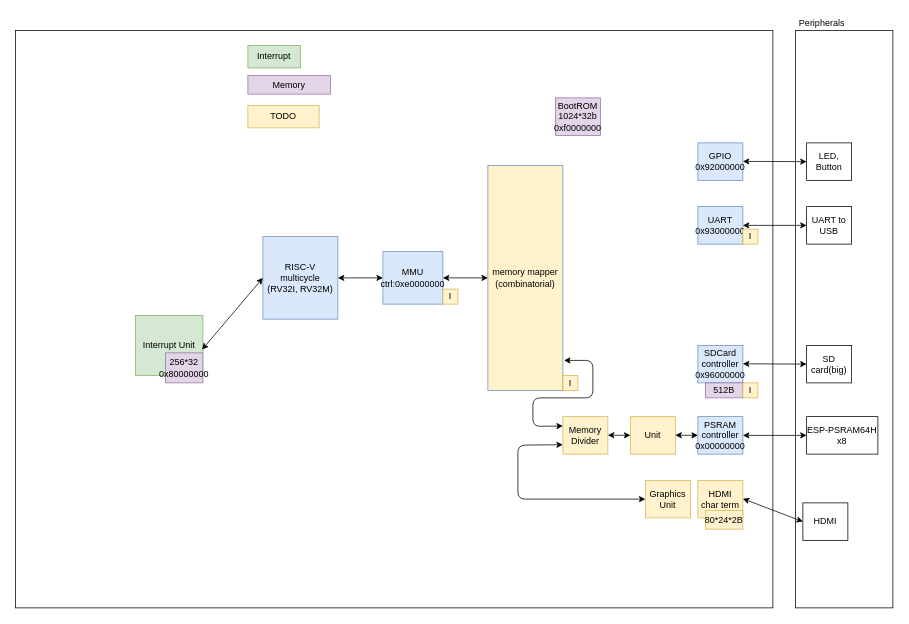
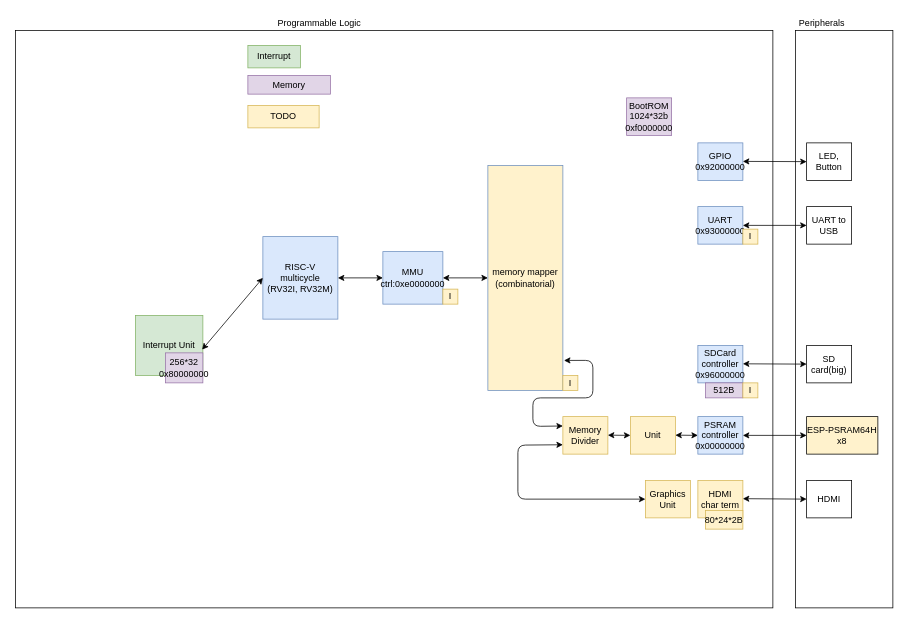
  <mxCell id="0" />
  <mxCell id="1" parent="0" />
  <mxCell id="2" value="" style="rounded=0;whiteSpace=wrap;html=1;" vertex="1" parent="1"><mxGeometry x="1060" y="40" width="130" height="770" as="geometry" /></mxCell>
  <mxCell id="3" value="" style="rounded=0;whiteSpace=wrap;html=1;" vertex="1" parent="1"><mxGeometry x="20" y="40" width="1010" height="770" as="geometry" /></mxCell>
  <mxCell id="4" value="GPIO&lt;br&gt;0x92000000" style="rounded=0;whiteSpace=wrap;html=1;fillColor=#dae8fc;strokeColor=#6c8ebf;" vertex="1" parent="1"><mxGeometry x="930" y="190" width="60" height="50" as="geometry" /></mxCell>
  <mxCell id="5" value="UART&lt;br&gt;0x93000000" style="rounded=0;whiteSpace=wrap;html=1;fillColor=#dae8fc;strokeColor=#6c8ebf;" vertex="1" parent="1"><mxGeometry x="930" y="275" width="60" height="50" as="geometry" /></mxCell>
  <mxCell id="6" value="HDMI&lt;br&gt;char term" style="rounded=0;whiteSpace=wrap;html=1;fillColor=#fff2cc;strokeColor=#d6b656;" vertex="1" parent="1"><mxGeometry x="930" y="640" width="60" height="50" as="geometry" /></mxCell>
  <mxCell id="7" value="" style="endArrow=classic;startArrow=classic;html=1;entryX=0;entryY=0.5;entryDx=0;entryDy=0;" edge="1" parent="1" target="20"><mxGeometry width="50" height="50" relative="1" as="geometry"><mxPoint x="990" y="300" as="sourcePoint" /><mxPoint x="1060" y="300" as="targetPoint" /></mxGeometry></mxCell>
  <mxCell id="8" value="" style="endArrow=classic;startArrow=classic;html=1;entryX=0;entryY=0.5;entryDx=0;entryDy=0;" edge="1" parent="1" target="19"><mxGeometry width="50" height="50" relative="1" as="geometry"><mxPoint x="990" y="214.71" as="sourcePoint" /><mxPoint x="1060" y="214.71" as="targetPoint" /></mxGeometry></mxCell>
- <mxCell id="9" value="BootROM&lt;br&gt;1024*32b&lt;br&gt;0xf0000000" style="rounded=0;whiteSpace=wrap;html=1;fillColor=#e1d5e7;strokeColor=#9673a6;" vertex="1" parent="1"><mxGeometry x="740" y="130" width="60" height="50" as="geometry" /></mxCell>
+ <mxCell id="9" value="BootROM&lt;br&gt;1024*32b&lt;br&gt;0xf0000000" style="rounded=0;whiteSpace=wrap;html=1;fillColor=#e1d5e7;strokeColor=#9673a6;" vertex="1" parent="1"><mxGeometry x="835" y="130" width="60" height="50" as="geometry" /></mxCell>
  <mxCell id="10" value="" style="endArrow=classic;startArrow=classic;html=1;entryX=0;entryY=0.5;entryDx=0;entryDy=0;" edge="1" parent="1" target="22"><mxGeometry width="50" height="50" relative="1" as="geometry"><mxPoint x="990" y="664.41" as="sourcePoint" /><mxPoint x="1060" y="664.41" as="targetPoint" /></mxGeometry></mxCell>
  <mxCell id="11" value="SDCard controller&lt;br&gt;0x96000000" style="rounded=0;whiteSpace=wrap;html=1;fillColor=#dae8fc;strokeColor=#6c8ebf;" vertex="1" parent="1"><mxGeometry x="930" y="460" width="60" height="50" as="geometry" /></mxCell>
  <mxCell id="12" value="" style="endArrow=classic;startArrow=classic;html=1;entryX=0;entryY=0.5;entryDx=0;entryDy=0;" edge="1" parent="1" target="23"><mxGeometry width="50" height="50" relative="1" as="geometry"><mxPoint x="990" y="484.58" as="sourcePoint" /><mxPoint x="1060" y="484.58" as="targetPoint" /></mxGeometry></mxCell>
  <mxCell id="13" value="512B" style="rounded=0;whiteSpace=wrap;html=1;fillColor=#e1d5e7;strokeColor=#9673a6;" vertex="1" parent="1"><mxGeometry x="940" y="510" width="50" height="20" as="geometry" /></mxCell>
  <mxCell id="14" value="80*24*2B" style="rounded=0;whiteSpace=wrap;html=1;fillColor=#fff2cc;strokeColor=#d6b656;" vertex="1" parent="1"><mxGeometry x="940" y="680" width="50" height="25" as="geometry" /></mxCell>
+ <mxCell id="15" value="Programmable Logic" style="text;html=1;align=center;verticalAlign=middle;resizable=0;points=[];autosize=1;" vertex="1" parent="1"><mxGeometry x="360" y="20" width="130" height="20" as="geometry" /></mxCell>
  <mxCell id="16" value="Unit" style="rounded=0;whiteSpace=wrap;html=1;fillColor=#fff2cc;strokeColor=#d6b656;" vertex="1" parent="1"><mxGeometry x="840" y="555" width="60" height="50" as="geometry" /></mxCell>
  <mxCell id="17" value="PSRAM controller&lt;br&gt;0x00000000" style="rounded=0;whiteSpace=wrap;html=1;fillColor=#dae8fc;strokeColor=#6c8ebf;" vertex="1" parent="1"><mxGeometry x="930" y="555" width="60" height="50" as="geometry" /></mxCell>
  <mxCell id="18" value="" style="endArrow=classic;startArrow=classic;html=1;entryX=0;entryY=0.5;entryDx=0;entryDy=0;" edge="1" parent="1" target="24"><mxGeometry width="50" height="50" relative="1" as="geometry"><mxPoint x="990" y="580" as="sourcePoint" /><mxPoint x="1060" y="580" as="targetPoint" /></mxGeometry></mxCell>
  <mxCell id="19" value="LED, Button" style="rounded=0;whiteSpace=wrap;html=1;" vertex="1" parent="1"><mxGeometry x="1075" y="190" width="60" height="50" as="geometry" /></mxCell>
  <mxCell id="20" value="UART to USB" style="rounded=0;whiteSpace=wrap;html=1;" vertex="1" parent="1"><mxGeometry x="1075" y="275" width="60" height="50" as="geometry" /></mxCell>
  <mxCell id="21" value="Peripherals" style="text;html=1;align=center;verticalAlign=middle;resizable=0;points=[];autosize=1;" vertex="1" parent="1"><mxGeometry x="1055" y="20" width="80" height="20" as="geometry" /></mxCell>
- <mxCell id="22" value="HDMI" style="rounded=0;whiteSpace=wrap;html=1;" vertex="1" parent="1"><mxGeometry x="1070" y="670" width="60" height="50" as="geometry" /></mxCell>
+ <mxCell id="22" value="HDMI" style="rounded=0;whiteSpace=wrap;html=1;" vertex="1" parent="1"><mxGeometry x="1075" y="640" width="60" height="50" as="geometry" /></mxCell>
  <mxCell id="23" value="SD card(big)" style="rounded=0;whiteSpace=wrap;html=1;" vertex="1" parent="1"><mxGeometry x="1075" y="460" width="60" height="50" as="geometry" /></mxCell>
- <mxCell id="24" value="ESP-PSRAM64H &lt;br&gt;x8" style="rounded=0;whiteSpace=wrap;html=1;" vertex="1" parent="1"><mxGeometry x="1075" y="555" width="95" height="50" as="geometry" /></mxCell>
+ <mxCell id="24" value="ESP-PSRAM64H &lt;br&gt;x8" style="rounded=0;whiteSpace=wrap;html=1;fillColor=#fff2cc;" vertex="1" parent="1"><mxGeometry x="1075" y="555" width="95" height="50" as="geometry" /></mxCell>
  <mxCell id="25" value="memory mapper&lt;br&gt;(combinatorial)" style="rounded=0;whiteSpace=wrap;html=1;fillColor=#fff2cc;strokeColor=#6c8ebf;" vertex="1" parent="1"><mxGeometry x="650" y="220" width="100" height="300" as="geometry" /></mxCell>
  <mxCell id="26" value="MMU&lt;br&gt;ctrl:0xe0000000" style="rounded=0;whiteSpace=wrap;html=1;fillColor=#dae8fc;strokeColor=#6c8ebf;" vertex="1" parent="1"><mxGeometry x="510" y="335" width="80" height="70" as="geometry" /></mxCell>
  <mxCell id="27" value="" style="endArrow=classic;startArrow=classic;html=1;exitX=1;exitY=0.5;exitDx=0;exitDy=0;" edge="1" parent="1" source="26"><mxGeometry width="50" height="50" relative="1" as="geometry"><mxPoint x="600" y="364" as="sourcePoint" /><mxPoint x="650" as="targetPoint" y="370" /></mxGeometry></mxCell>
  <mxCell id="28" value="RISC-V&lt;br&gt;multicycle&lt;br&gt;(RV32I, RV32M)" style="rounded=0;whiteSpace=wrap;html=1;fillColor=#dae8fc;strokeColor=#6c8ebf;" vertex="1" parent="1"><mxGeometry x="350" y="315" width="100" height="110" as="geometry" /></mxCell>
  <mxCell id="29" value="" style="endArrow=classic;startArrow=classic;html=1;entryX=0;entryY=0.5;entryDx=0;entryDy=0;exitX=1;exitY=0.5;exitDx=0;exitDy=0;" edge="1" parent="1" source="28" target="26"><mxGeometry width="50" height="50" relative="1" as="geometry"><mxPoint x="450" y="364.5" as="sourcePoint" /><mxPoint x="500" y="364.79" as="targetPoint" /></mxGeometry></mxCell>
  <mxCell id="30" value="Interrupt Unit" style="rounded=0;whiteSpace=wrap;html=1;fillColor=#d5e8d4;strokeColor=#82b366;" vertex="1" parent="1"><mxGeometry x="180" y="420" width="90" height="80" as="geometry" /></mxCell>
  <mxCell id="31" value="" style="endArrow=classic;startArrow=classic;html=1;exitX=0.989;exitY=0.57;exitDx=0;exitDy=0;exitPerimeter=0;entryX=0;entryY=0.5;entryDx=0;entryDy=0;" edge="1" parent="1" source="30" target="28"><mxGeometry width="50" height="50" relative="1" as="geometry"><mxPoint x="300" y="364.58" as="sourcePoint" /><mxPoint x="350" y="364.87" as="targetPoint" /></mxGeometry></mxCell>
  <mxCell id="32" value="256*32&lt;br&gt;0x80000000" style="rounded=0;whiteSpace=wrap;html=1;fillColor=#e1d5e7;strokeColor=#9673a6;" vertex="1" parent="1"><mxGeometry x="220" y="470" width="50" height="40" as="geometry" /></mxCell>
  <mxCell id="33" value="Memory Divider" style="rounded=0;whiteSpace=wrap;html=1;fillColor=#fff2cc;strokeColor=#d6b656;" vertex="1" parent="1"><mxGeometry x="750" y="555" width="60" height="50" as="geometry" /></mxCell>
  <mxCell id="34" value="" style="endArrow=classic;startArrow=classic;html=1;" edge="1" parent="1"><mxGeometry width="50" height="50" relative="1" as="geometry"><mxPoint x="900" y="579.71" as="sourcePoint" /><mxPoint x="930" y="580" as="targetPoint" /></mxGeometry></mxCell>
  <mxCell id="35" value="" style="endArrow=classic;startArrow=classic;html=1;" edge="1" parent="1"><mxGeometry width="50" height="50" relative="1" as="geometry"><mxPoint x="810" y="579.71" as="sourcePoint" /><mxPoint x="840" y="580" as="targetPoint" /></mxGeometry></mxCell>
  <mxCell id="36" value="" style="endArrow=classic;startArrow=classic;html=1;entryX=0;entryY=0.75;entryDx=0;entryDy=0;exitX=0;exitY=0.5;exitDx=0;exitDy=0;" edge="1" parent="1" source="38" target="33"><mxGeometry width="50" height="50" relative="1" as="geometry"><mxPoint x="990" y="550" as="sourcePoint" /><mxPoint x="1040" y="500" as="targetPoint" /><Array as="points"><mxPoint x="690" y="665" /><mxPoint x="690" y="593" /></Array></mxGeometry></mxCell>
  <mxCell id="37" value="" style="endArrow=classic;startArrow=classic;html=1;entryX=0;entryY=0.25;entryDx=0;entryDy=0;exitX=1.015;exitY=0.867;exitDx=0;exitDy=0;exitPerimeter=0;" edge="1" parent="1" source="25" target="33"><mxGeometry width="50" height="50" relative="1" as="geometry"><mxPoint x="940" y="675" as="sourcePoint" /><mxPoint x="760" y="602.5" as="targetPoint" /><Array as="points"><mxPoint x="790" y="480" /><mxPoint x="790" y="530" /><mxPoint x="710" y="530" /><mxPoint x="710" y="568" /></Array></mxGeometry></mxCell>
  <mxCell id="38" value="Graphics Unit" style="rounded=0;whiteSpace=wrap;html=1;fillColor=#fff2cc;strokeColor=#d6b656;" vertex="1" parent="1"><mxGeometry x="860" y="640" width="60" height="50" as="geometry" /></mxCell>
  <mxCell id="39" value="I" style="rounded=0;whiteSpace=wrap;html=1;fillColor=#fff2cc;strokeColor=#d6b656;" vertex="1" parent="1"><mxGeometry x="990" y="510" width="20" height="20" as="geometry" /></mxCell>
  <mxCell id="40" value="I" style="rounded=0;whiteSpace=wrap;html=1;fillColor=#fff2cc;strokeColor=#d6b656;" vertex="1" parent="1"><mxGeometry x="590" y="385" width="20" height="20" as="geometry" /></mxCell>
  <mxCell id="41" value="I" style="rounded=0;whiteSpace=wrap;html=1;fillColor=#fff2cc;strokeColor=#d6b656;" vertex="1" parent="1"><mxGeometry x="750" y="500" width="20" height="20" as="geometry" /></mxCell>
  <mxCell id="42" value="I" style="rounded=0;whiteSpace=wrap;html=1;fillColor=#fff2cc;strokeColor=#d6b656;" vertex="1" parent="1"><mxGeometry x="990" y="305" width="20" height="20" as="geometry" /></mxCell>
  <mxCell id="43" value="Interrupt" style="rounded=0;whiteSpace=wrap;html=1;fillColor=#d5e8d4;strokeColor=#82b366;" vertex="1" parent="1"><mxGeometry x="330" y="60" width="70" height="30" as="geometry" /></mxCell>
  <mxCell id="44" value="Memory" style="rounded=0;whiteSpace=wrap;html=1;fillColor=#e1d5e7;strokeColor=#9673a6;" vertex="1" parent="1"><mxGeometry x="330" y="100" width="110" height="25" as="geometry" /></mxCell>
  <mxCell id="45" value="TODO" style="rounded=0;whiteSpace=wrap;html=1;fillColor=#fff2cc;strokeColor=#d6b656;" vertex="1" parent="1"><mxGeometry x="330" y="140" width="95" height="30" as="geometry" /></mxCell>
